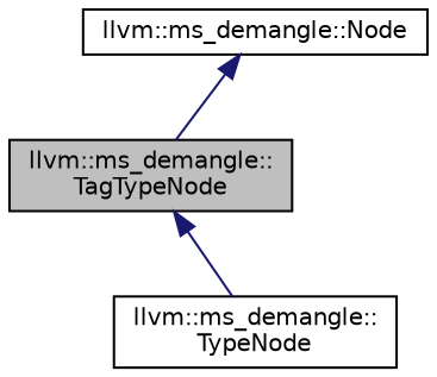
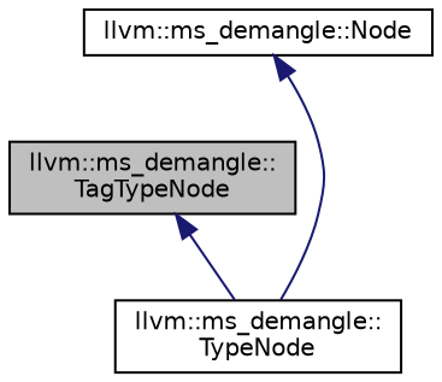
  digraph {
    node [color=black fontname=Helvetica fontsize=10 shape=box]
    edge [color=midnightblue dir=back fontname=Helvetica fontsize=10 labelfontname=Helvetica labelfontsize=10 style=solid]
    n1 [fillcolor=grey75 fontcolor=black height=0.2 label="llvm::ms_demangle::\lTagTypeNode" style=filled width=0.4]
    n2 [height=0.2 label="llvm::ms_demangle::\lTypeNode" width=0.4]
    n3 [height=0.2 label="llvm::ms_demangle::Node" width=0.4]
    n1 -> n2
-   n3 -> n1
+   n3 -> n2
  }
